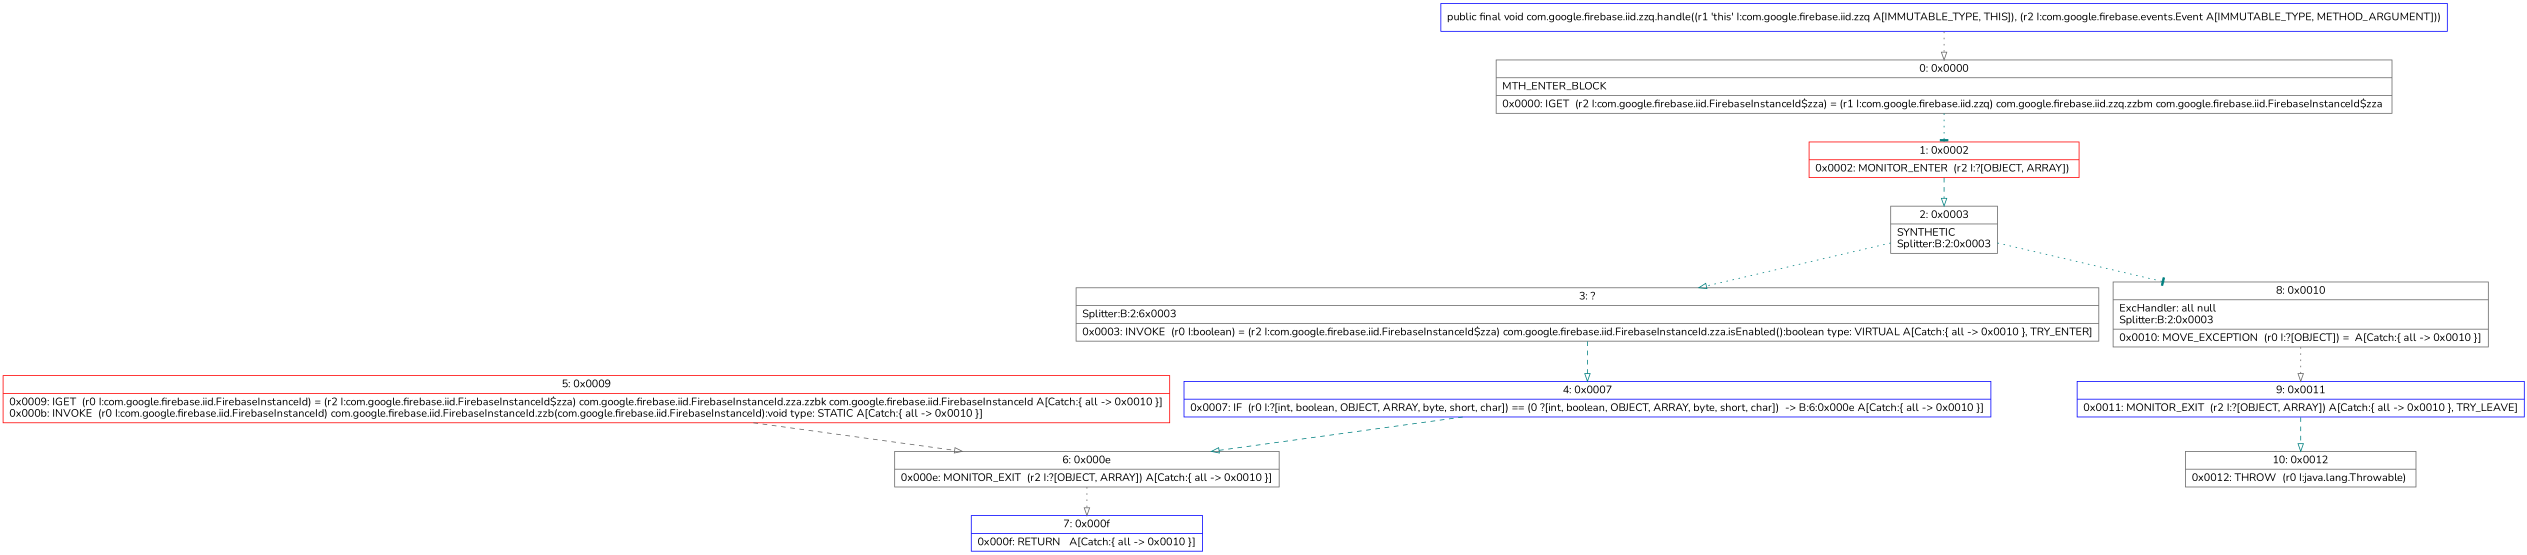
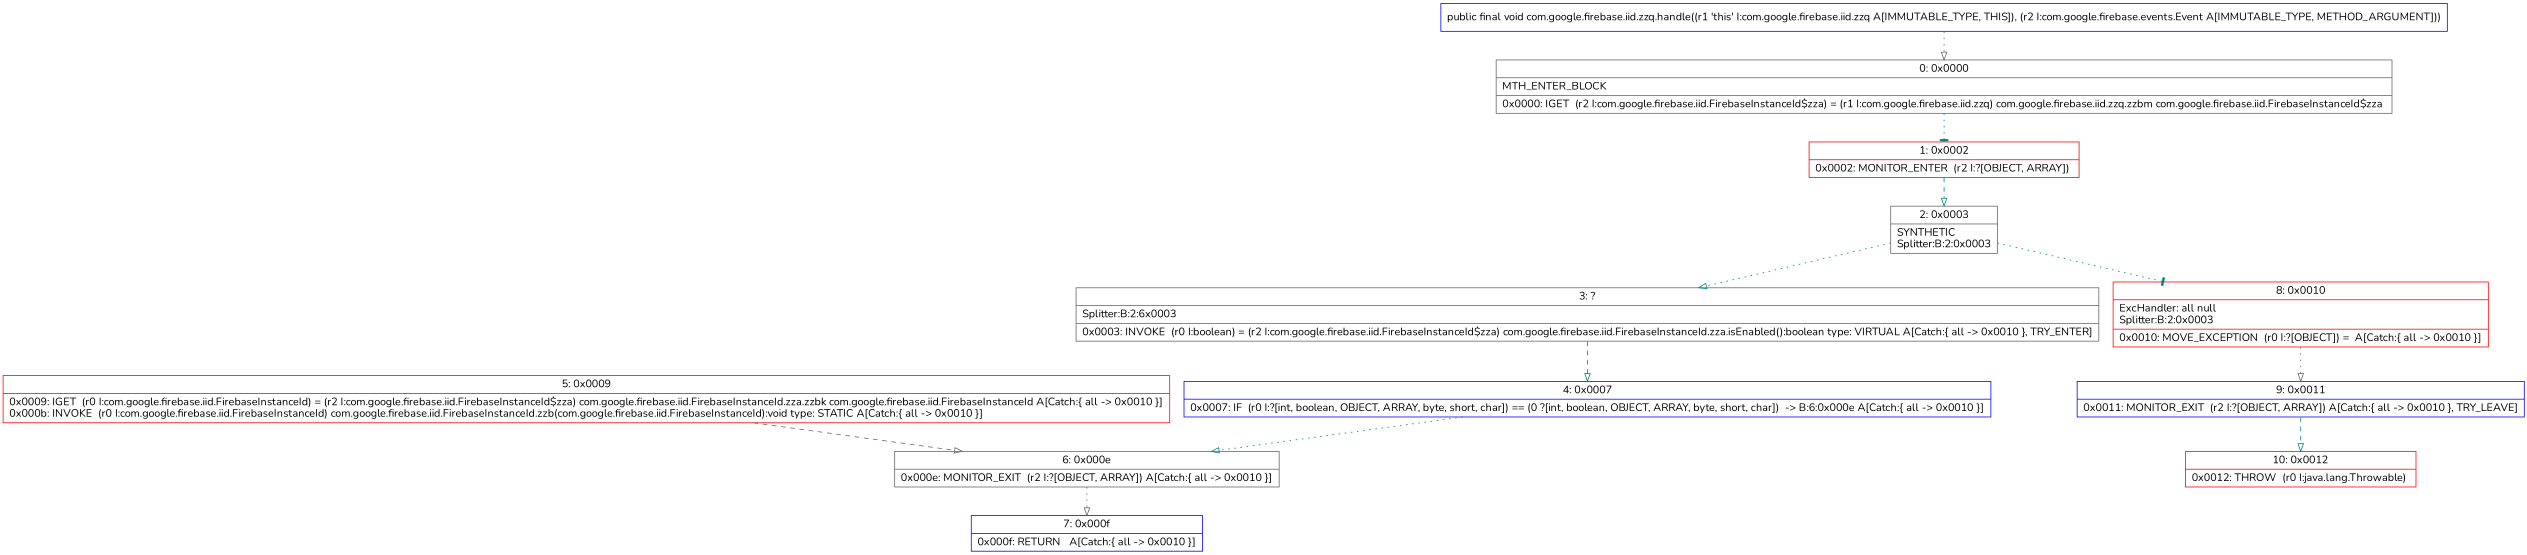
  digraph {
    fontname=Nunito
    node [color=gray40 fontname=Nunito shape=record]
    edge [arrowhead=onormal color=teal fontname=Nunito style=dotted]
    n1 [label="{0\:\ 0x0000|MTH_ENTER_BLOCK\l|0x0000: IGET  (r2 I:com.google.firebase.iid.FirebaseInstanceId$zza) = (r1 I:com.google.firebase.iid.zzq) com.google.firebase.iid.zzq.zzbm com.google.firebase.iid.FirebaseInstanceId$zza \l}"]
    n2 [color=red label="{1\:\ 0x0002|0x0002: MONITOR_ENTER  (r2 I:?[OBJECT, ARRAY]) \l}"]
    n3 [label="{2\:\ 0x0003|SYNTHETIC\lSplitter:B:2:0x0003\l}"]
    n4 [label="{3\:\ ?|Splitter:B:2:6x0003\l|0x0003: INVOKE  (r0 I:boolean) = (r2 I:com.google.firebase.iid.FirebaseInstanceId$zza) com.google.firebase.iid.FirebaseInstanceId.zza.isEnabled():boolean type: VIRTUAL A[Catch:\{ all \-\> 0x0010 \}, TRY_ENTER]\l}"]
-   n5 [label="{8\:\ 0x0010|ExcHandler: all null\lSplitter:B:2:0x0003\l|0x0010: MOVE_EXCEPTION  (r0 I:?[OBJECT]) =  A[Catch:\{ all \-\> 0x0010 \}]\l}"]
+   n5 [color=red label="{8\:\ 0x0010|ExcHandler: all null\lSplitter:B:2:0x0003\l|0x0010: MOVE_EXCEPTION  (r0 I:?[OBJECT]) =  A[Catch:\{ all \-\> 0x0010 \}]\l}"]
    n6 [color=blue label="{4\:\ 0x0007|0x0007: IF  (r0 I:?[int, boolean, OBJECT, ARRAY, byte, short, char]) == (0 ?[int, boolean, OBJECT, ARRAY, byte, short, char])  \-\> B:6:0x000e A[Catch:\{ all \-\> 0x0010 \}]\l}"]
    n7 [color=blue label="{9\:\ 0x0011|0x0011: MONITOR_EXIT  (r2 I:?[OBJECT, ARRAY]) A[Catch:\{ all \-\> 0x0010 \}, TRY_LEAVE]\l}"]
    n8 [label="{6\:\ 0x000e|0x000e: MONITOR_EXIT  (r2 I:?[OBJECT, ARRAY]) A[Catch:\{ all \-\> 0x0010 \}]\l}"]
    n9 [color=red label="{5\:\ 0x0009|0x0009: IGET  (r0 I:com.google.firebase.iid.FirebaseInstanceId) = (r2 I:com.google.firebase.iid.FirebaseInstanceId$zza) com.google.firebase.iid.FirebaseInstanceId.zza.zzbk com.google.firebase.iid.FirebaseInstanceId A[Catch:\{ all \-\> 0x0010 \}]\l0x000b: INVOKE  (r0 I:com.google.firebase.iid.FirebaseInstanceId) com.google.firebase.iid.FirebaseInstanceId.zzb(com.google.firebase.iid.FirebaseInstanceId):void type: STATIC A[Catch:\{ all \-\> 0x0010 \}]\l}"]
    n10 [color=blue label="{7\:\ 0x000f|0x000f: RETURN   A[Catch:\{ all \-\> 0x0010 \}]\l}"]
-   n11 [label="{10\:\ 0x0012|0x0012: THROW  (r0 I:java.lang.Throwable) \l}"]
+   n11 [color=red label="{10\:\ 0x0012|0x0012: THROW  (r0 I:java.lang.Throwable) \l}"]
    n12 [color=blue label="{public final void com.google.firebase.iid.zzq.handle((r1 'this' I:com.google.firebase.iid.zzq A[IMMUTABLE_TYPE, THIS]), (r2 I:com.google.firebase.events.Event A[IMMUTABLE_TYPE, METHOD_ARGUMENT])) }"]
    n1 -> n2 [arrowhead=tee]
    n2 -> n3 [style=dashed]
    n3 -> n4
    n3 -> n5 [arrowhead=tee]
    n4 -> n6 [style=dashed]
    n5 -> n7 [color=gray40]
-   n6 -> n8 [style=dashed]
+   n6 -> n8
    n7 -> n11 [style=dashed]
    n8 -> n10 [color=gray40]
    n9 -> n8 [color=gray40 style=dashed]
    n12 -> n1 [color=gray40]
  }
